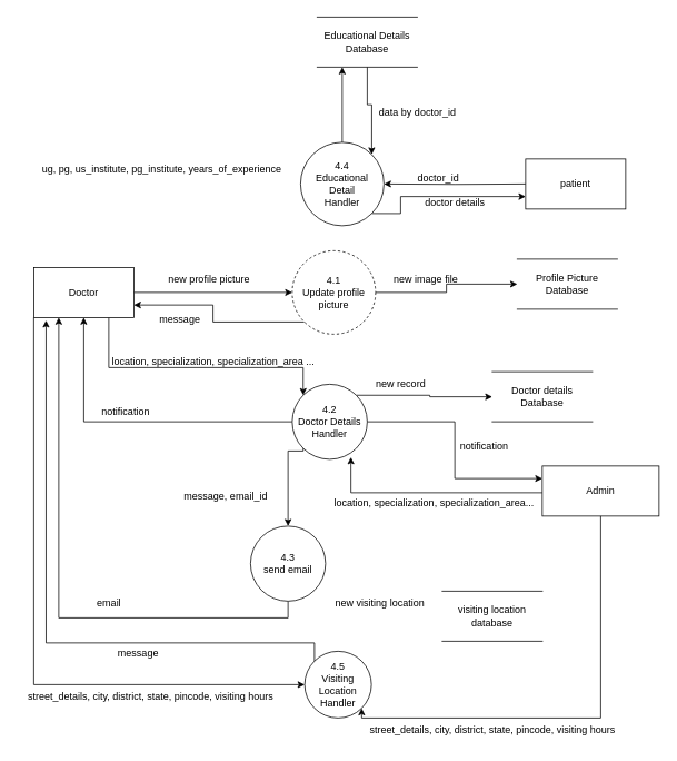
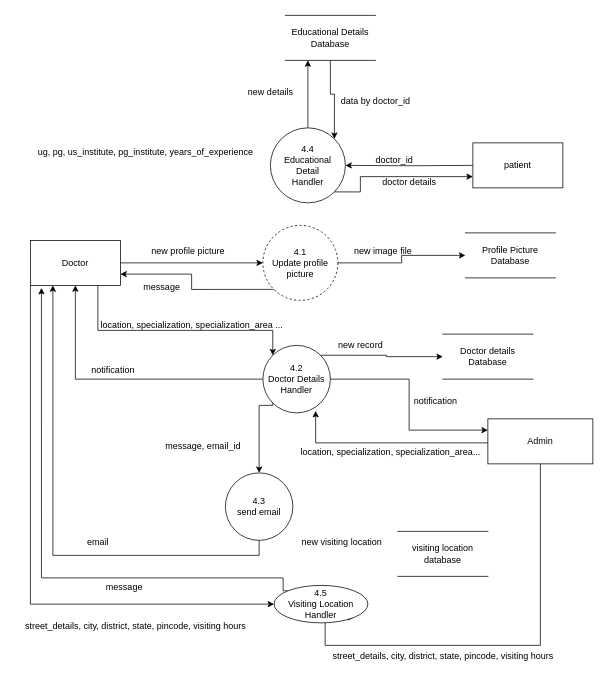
  <mxCell id="0" />
  <mxCell id="1" parent="0" />
  <mxCell id="2" style="edgeStyle=orthogonalEdgeStyle;rounded=0;orthogonalLoop=1;jettySize=auto;html=1;exitX=1;exitY=0.5;exitDx=0;exitDy=0;entryX=0;entryY=0.5;entryDx=0;entryDy=0;" parent="1" source="4" target="10" edge="1"><mxGeometry relative="1" as="geometry" /></mxCell>
  <mxCell id="3" style="edgeStyle=orthogonalEdgeStyle;rounded=0;orthogonalLoop=1;jettySize=auto;html=1;exitX=0;exitY=1;exitDx=0;exitDy=0;entryX=1;entryY=0.75;entryDx=0;entryDy=0;" parent="1" source="4" target="8" edge="1"><mxGeometry relative="1" as="geometry" /></mxCell>
  <mxCell id="4" value="4.1&lt;br&gt;Update profile&lt;br&gt;picture" style="ellipse;whiteSpace=wrap;html=1;aspect=fixed;dashed=1;" parent="1" vertex="1"><mxGeometry x="350" y="300" width="100" height="100" as="geometry" /></mxCell>
  <mxCell id="5" style="edgeStyle=orthogonalEdgeStyle;rounded=0;orthogonalLoop=1;jettySize=auto;html=1;exitX=1;exitY=0.5;exitDx=0;exitDy=0;entryX=0;entryY=0.5;entryDx=0;entryDy=0;" parent="1" source="8" target="4" edge="1"><mxGeometry relative="1" as="geometry" /></mxCell>
  <mxCell id="6" style="edgeStyle=orthogonalEdgeStyle;rounded=0;orthogonalLoop=1;jettySize=auto;html=1;exitX=0.75;exitY=1;exitDx=0;exitDy=0;entryX=0;entryY=1;entryDx=0;entryDy=0;" parent="1" source="8" target="16" edge="1"><mxGeometry relative="1" as="geometry"><Array as="points"><mxPoint x="130" y="440" /><mxPoint x="363" y="440" /></Array></mxGeometry></mxCell>
  <mxCell id="7" style="edgeStyle=orthogonalEdgeStyle;rounded=0;orthogonalLoop=1;jettySize=auto;html=1;exitX=0;exitY=1;exitDx=0;exitDy=0;entryX=0;entryY=0.5;entryDx=0;entryDy=0;" parent="1" source="8" target="32" edge="1"><mxGeometry relative="1" as="geometry" /></mxCell>
  <mxCell id="8" value="Doctor" style="rounded=0;whiteSpace=wrap;html=1;" parent="1" vertex="1"><mxGeometry x="40" y="320" width="120" height="60" as="geometry" /></mxCell>
  <mxCell id="9" value="new profile picture" style="text;html=1;align=center;verticalAlign=middle;resizable=0;points=[];autosize=1;strokeColor=none;fillColor=none;" parent="1" vertex="1"><mxGeometry x="190" y="320" width="120" height="30" as="geometry" /></mxCell>
  <mxCell id="10" value="Profile Picture Database" style="shape=partialRectangle;whiteSpace=wrap;html=1;left=0;right=0;fillColor=none;" parent="1" vertex="1"><mxGeometry x="620" y="310" width="120" height="60" as="geometry" /></mxCell>
  <mxCell id="11" value="new image file" style="text;html=1;align=center;verticalAlign=middle;resizable=0;points=[];autosize=1;strokeColor=none;fillColor=none;" parent="1" vertex="1"><mxGeometry x="460" y="320" width="100" height="30" as="geometry" /></mxCell>
  <mxCell id="12" style="edgeStyle=orthogonalEdgeStyle;rounded=0;orthogonalLoop=1;jettySize=auto;html=1;exitX=0;exitY=0;exitDx=0;exitDy=0;entryX=0;entryY=0.5;entryDx=0;entryDy=0;" parent="1" source="16" target="19" edge="1"><mxGeometry relative="1" as="geometry" /></mxCell>
  <mxCell id="13" style="edgeStyle=orthogonalEdgeStyle;rounded=0;orthogonalLoop=1;jettySize=auto;html=1;exitX=1;exitY=1;exitDx=0;exitDy=0;entryX=0;entryY=0.5;entryDx=0;entryDy=0;" parent="1" source="16" target="22" edge="1"><mxGeometry relative="1" as="geometry"><Array as="points"><mxPoint x="363" y="540" /><mxPoint x="345" y="540" /></Array></mxGeometry></mxCell>
  <mxCell id="14" style="edgeStyle=orthogonalEdgeStyle;rounded=0;orthogonalLoop=1;jettySize=auto;html=1;exitX=0.5;exitY=1;exitDx=0;exitDy=0;entryX=0.5;entryY=1;entryDx=0;entryDy=0;" parent="1" source="16" target="8" edge="1"><mxGeometry relative="1" as="geometry" /></mxCell>
  <mxCell id="15" style="edgeStyle=orthogonalEdgeStyle;rounded=0;orthogonalLoop=1;jettySize=auto;html=1;exitX=0.5;exitY=0;exitDx=0;exitDy=0;entryX=0;entryY=0.25;entryDx=0;entryDy=0;" parent="1" source="16" target="27" edge="1"><mxGeometry relative="1" as="geometry" /></mxCell>
  <mxCell id="16" value="4.2&lt;br&gt;Doctor Details&lt;br&gt;Handler" style="ellipse;whiteSpace=wrap;html=1;aspect=fixed;direction=south;" parent="1" vertex="1"><mxGeometry x="350" y="460" width="90" height="90" as="geometry" /></mxCell>
  <mxCell id="17" value="message" style="text;html=1;align=center;verticalAlign=middle;resizable=0;points=[];autosize=1;strokeColor=none;fillColor=none;" parent="1" vertex="1"><mxGeometry x="180" y="368" width="70" height="30" as="geometry" /></mxCell>
  <mxCell id="18" value="location, specialization, specialization_area ..." style="text;html=1;align=center;verticalAlign=middle;resizable=0;points=[];autosize=1;strokeColor=none;fillColor=none;" parent="1" vertex="1"><mxGeometry x="120" y="418" width="270" height="30" as="geometry" /></mxCell>
  <mxCell id="19" value="Doctor details&lt;br&gt;Database" style="shape=partialRectangle;whiteSpace=wrap;html=1;left=0;right=0;fillColor=none;" parent="1" vertex="1"><mxGeometry x="590" y="445" width="120" height="60" as="geometry" /></mxCell>
  <mxCell id="20" value="new record" style="text;html=1;align=center;verticalAlign=middle;resizable=0;points=[];autosize=1;strokeColor=none;fillColor=none;" parent="1" vertex="1"><mxGeometry x="440" y="445" width="80" height="30" as="geometry" /></mxCell>
  <mxCell id="21" style="edgeStyle=orthogonalEdgeStyle;rounded=0;orthogonalLoop=1;jettySize=auto;html=1;exitX=1;exitY=0.5;exitDx=0;exitDy=0;entryX=0.25;entryY=1;entryDx=0;entryDy=0;" parent="1" source="22" target="8" edge="1"><mxGeometry relative="1" as="geometry" /></mxCell>
  <mxCell id="22" value="4.3&lt;br&gt;send email" style="ellipse;whiteSpace=wrap;html=1;aspect=fixed;direction=south;" parent="1" vertex="1"><mxGeometry x="300" y="630" width="90" height="90" as="geometry" /></mxCell>
  <mxCell id="23" value="message, email_id" style="text;html=1;align=center;verticalAlign=middle;resizable=0;points=[];autosize=1;strokeColor=none;fillColor=none;" parent="1" vertex="1"><mxGeometry x="210" y="580" width="120" height="30" as="geometry" /></mxCell>
  <mxCell id="24" value="notification" style="text;html=1;align=center;verticalAlign=middle;resizable=0;points=[];autosize=1;strokeColor=none;fillColor=none;" parent="1" vertex="1"><mxGeometry x="110" y="478" width="80" height="30" as="geometry" /></mxCell>
  <mxCell id="25" value="email" style="text;html=1;align=center;verticalAlign=middle;resizable=0;points=[];autosize=1;strokeColor=none;fillColor=none;" parent="1" vertex="1"><mxGeometry x="105" y="708" width="50" height="30" as="geometry" /></mxCell>
  <mxCell id="26" style="edgeStyle=orthogonalEdgeStyle;rounded=0;orthogonalLoop=1;jettySize=auto;html=1;entryX=0.971;entryY=0.218;entryDx=0;entryDy=0;entryPerimeter=0;" parent="1" source="27" target="16" edge="1"><mxGeometry relative="1" as="geometry"><Array as="points"><mxPoint x="420" y="590" /></Array></mxGeometry></mxCell>
  <mxCell id="27" value="Admin" style="rounded=0;whiteSpace=wrap;html=1;" parent="1" vertex="1"><mxGeometry x="650" y="558" width="140" height="60" as="geometry" /></mxCell>
  <mxCell id="28" value="location, specialization, specialization_area..." style="text;html=1;align=center;verticalAlign=middle;resizable=0;points=[];autosize=1;strokeColor=none;fillColor=none;" parent="1" vertex="1"><mxGeometry x="390" y="588" width="260" height="30" as="geometry" /></mxCell>
  <mxCell id="29" value="notification" style="text;html=1;align=center;verticalAlign=middle;resizable=0;points=[];autosize=1;strokeColor=none;fillColor=none;" parent="1" vertex="1"><mxGeometry x="540" y="520" width="80" height="30" as="geometry" /></mxCell>
  <mxCell id="30" style="edgeStyle=orthogonalEdgeStyle;rounded=0;orthogonalLoop=1;jettySize=auto;html=1;exitX=0;exitY=0;exitDx=0;exitDy=0;entryX=0.123;entryY=1.057;entryDx=0;entryDy=0;entryPerimeter=0;" parent="1" source="32" target="8" edge="1"><mxGeometry relative="1" as="geometry"><Array as="points"><mxPoint x="377" y="770" /><mxPoint x="55" y="770" /></Array></mxGeometry></mxCell>
  <mxCell id="31" style="edgeStyle=orthogonalEdgeStyle;rounded=0;orthogonalLoop=1;jettySize=auto;html=1;exitX=0.5;exitY=1;exitDx=0;exitDy=0;entryX=1;entryY=1;entryDx=0;entryDy=0;" parent="1" source="27" target="32" edge="1"><mxGeometry relative="1" as="geometry"><Array as="points"><mxPoint x="720" y="860" /><mxPoint x="433" y="860" /></Array></mxGeometry></mxCell>
- <mxCell id="32" value="4.5&lt;br&gt;Visiting Location&lt;br&gt;Handler" style="ellipse;whiteSpace=wrap;html=1;aspect=fixed;" parent="1" vertex="1"><mxGeometry x="365" y="780" width="80" height="80" as="geometry" /></mxCell>
+ <mxCell id="32" value="4.5&lt;br&gt;Visiting Location&lt;br&gt;Handler" style="ellipse;whiteSpace=wrap;html=1;aspect=fixed;" parent="1" vertex="1"><mxGeometry x="365" y="780" width="125" height="50" as="geometry" /></mxCell>
  <mxCell id="33" value="street_details, city, district, state, pincode, visiting hours" style="text;html=1;align=center;verticalAlign=middle;resizable=0;points=[];autosize=1;strokeColor=none;fillColor=none;" parent="1" vertex="1"><mxGeometry x="20" y="820" width="320" height="30" as="geometry" /></mxCell>
  <mxCell id="34" value="visiting location&lt;br&gt;database" style="shape=partialRectangle;whiteSpace=wrap;html=1;left=0;right=0;fillColor=none;" parent="1" vertex="1"><mxGeometry x="530" y="708" width="120" height="60" as="geometry" /></mxCell>
  <mxCell id="35" value="new visiting location" style="text;html=1;align=center;verticalAlign=middle;resizable=0;points=[];autosize=1;strokeColor=none;fillColor=none;" parent="1" vertex="1"><mxGeometry x="390" y="708" width="130" height="30" as="geometry" /></mxCell>
  <mxCell id="36" value="message" style="text;html=1;align=center;verticalAlign=middle;resizable=0;points=[];autosize=1;strokeColor=none;fillColor=none;" parent="1" vertex="1"><mxGeometry x="130" y="768" width="70" height="30" as="geometry" /></mxCell>
  <mxCell id="37" value="street_details, city, district, state, pincode, visiting hours" style="text;html=1;align=center;verticalAlign=middle;resizable=0;points=[];autosize=1;strokeColor=none;fillColor=none;" parent="1" vertex="1"><mxGeometry x="430" y="860" width="320" height="30" as="geometry" /></mxCell>
  <mxCell id="38" style="edgeStyle=orthogonalEdgeStyle;rounded=0;orthogonalLoop=1;jettySize=auto;html=1;exitX=1;exitY=1;exitDx=0;exitDy=0;entryX=0;entryY=0.75;entryDx=0;entryDy=0;" parent="1" source="40" target="43" edge="1"><mxGeometry relative="1" as="geometry"><Array as="points"><mxPoint x="480" y="255" /><mxPoint x="480" y="235" /></Array></mxGeometry></mxCell>
  <mxCell id="39" style="edgeStyle=orthogonalEdgeStyle;rounded=0;orthogonalLoop=1;jettySize=auto;html=1;exitX=0.5;exitY=0;exitDx=0;exitDy=0;entryX=0.25;entryY=1;entryDx=0;entryDy=0;" parent="1" source="40" target="47" edge="1"><mxGeometry relative="1" as="geometry" /></mxCell>
  <mxCell id="40" value="4.4&lt;br&gt;Educational&lt;br&gt;Detail&lt;br&gt;Handler" style="ellipse;whiteSpace=wrap;html=1;aspect=fixed;" parent="1" vertex="1"><mxGeometry x="360" y="170" width="100" height="100" as="geometry" /></mxCell>
  <mxCell id="41" style="edgeStyle=orthogonalEdgeStyle;rounded=0;orthogonalLoop=1;jettySize=auto;html=1;entryX=1;entryY=0.5;entryDx=0;entryDy=0;" parent="1" target="40" edge="1"><mxGeometry relative="1" as="geometry"><mxPoint x="630" as="sourcePoint" y="220" /></mxGeometry></mxCell>
  <mxCell id="42" value="doctor_id" style="text;html=1;align=center;verticalAlign=middle;resizable=0;points=[];autosize=1;strokeColor=none;fillColor=none;" parent="1" vertex="1"><mxGeometry x="490" y="198" width="70" height="30" as="geometry" /></mxCell>
  <mxCell id="43" value="patient" style="rounded=0;whiteSpace=wrap;html=1;" parent="1" vertex="1"><mxGeometry x="630" y="190" width="120" height="60" as="geometry" /></mxCell>
  <mxCell id="44" value="doctor details" style="text;html=1;align=center;verticalAlign=middle;resizable=0;points=[];autosize=1;strokeColor=none;fillColor=none;" parent="1" vertex="1"><mxGeometry x="500" y="228" width="90" height="30" as="geometry" /></mxCell>
  <mxCell id="45" value="ug, pg, us_institute, pg_institute, years_of_experience&amp;nbsp;" style="text;html=1;align=center;verticalAlign=middle;resizable=0;points=[];autosize=1;strokeColor=none;fillColor=none;" parent="1" vertex="1"><mxGeometry x="40" y="188" width="310" height="30" as="geometry" /></mxCell>
  <mxCell id="46" style="edgeStyle=orthogonalEdgeStyle;rounded=0;orthogonalLoop=1;jettySize=auto;html=1;exitX=0.5;exitY=1;exitDx=0;exitDy=0;entryX=1;entryY=0;entryDx=0;entryDy=0;" parent="1" source="47" target="40" edge="1"><mxGeometry relative="1" as="geometry" /></mxCell>
  <mxCell id="47" value="Educational Details&lt;br&gt;Database" style="shape=partialRectangle;whiteSpace=wrap;html=1;left=0;right=0;fillColor=none;" parent="1" vertex="1"><mxGeometry x="380" y="20" width="120" height="60" as="geometry" /></mxCell>
+ <mxCell id="48" value="new details" style="text;html=1;align=center;verticalAlign=middle;resizable=0;points=[];autosize=1;strokeColor=none;fillColor=none;" parent="1" vertex="1"><mxGeometry x="320" y="108" width="80" height="30" as="geometry" /></mxCell>
  <mxCell id="49" value="data by doctor_id" style="text;html=1;align=center;verticalAlign=middle;resizable=0;points=[];autosize=1;strokeColor=none;fillColor=none;" parent="1" vertex="1"><mxGeometry x="440" y="120" width="120" height="30" as="geometry" /></mxCell>
